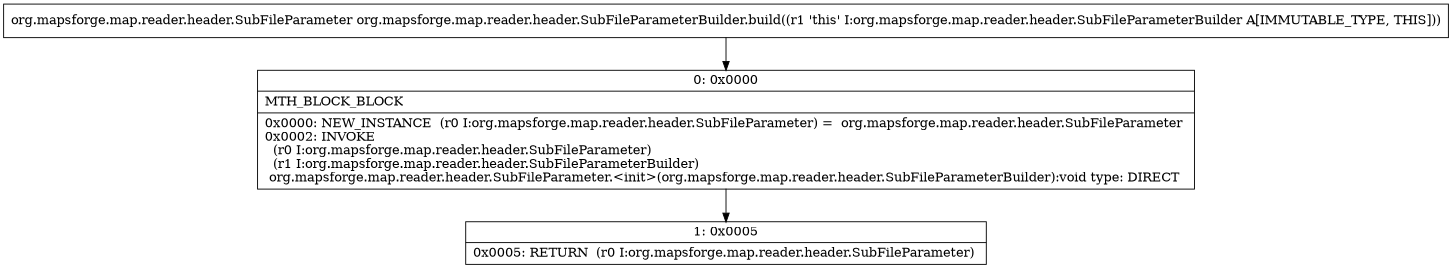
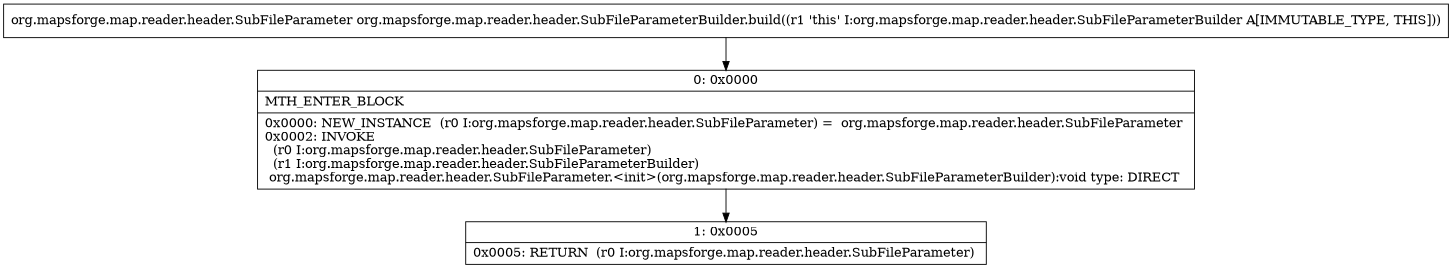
  digraph {
    node [shape=record]
-   n1 [label="{0\:\ 0x0000|MTH_BLOCK_BLOCK\l|0x0000: NEW_INSTANCE  (r0 I:org.mapsforge.map.reader.header.SubFileParameter) =  org.mapsforge.map.reader.header.SubFileParameter \l0x0002: INVOKE  \l  (r0 I:org.mapsforge.map.reader.header.SubFileParameter)\l  (r1 I:org.mapsforge.map.reader.header.SubFileParameterBuilder)\l org.mapsforge.map.reader.header.SubFileParameter.\<init\>(org.mapsforge.map.reader.header.SubFileParameterBuilder):void type: DIRECT \l}"]
+   n1 [label="{0\:\ 0x0000|MTH_ENTER_BLOCK\l|0x0000: NEW_INSTANCE  (r0 I:org.mapsforge.map.reader.header.SubFileParameter) =  org.mapsforge.map.reader.header.SubFileParameter \l0x0002: INVOKE  \l  (r0 I:org.mapsforge.map.reader.header.SubFileParameter)\l  (r1 I:org.mapsforge.map.reader.header.SubFileParameterBuilder)\l org.mapsforge.map.reader.header.SubFileParameter.\<init\>(org.mapsforge.map.reader.header.SubFileParameterBuilder):void type: DIRECT \l}"]
    n2 [label="{1\:\ 0x0005|0x0005: RETURN  (r0 I:org.mapsforge.map.reader.header.SubFileParameter) \l}"]
    n3 [label="{org.mapsforge.map.reader.header.SubFileParameter org.mapsforge.map.reader.header.SubFileParameterBuilder.build((r1 'this' I:org.mapsforge.map.reader.header.SubFileParameterBuilder A[IMMUTABLE_TYPE, THIS])) }"]
    n1 -> n2
    n3 -> n1
  }
